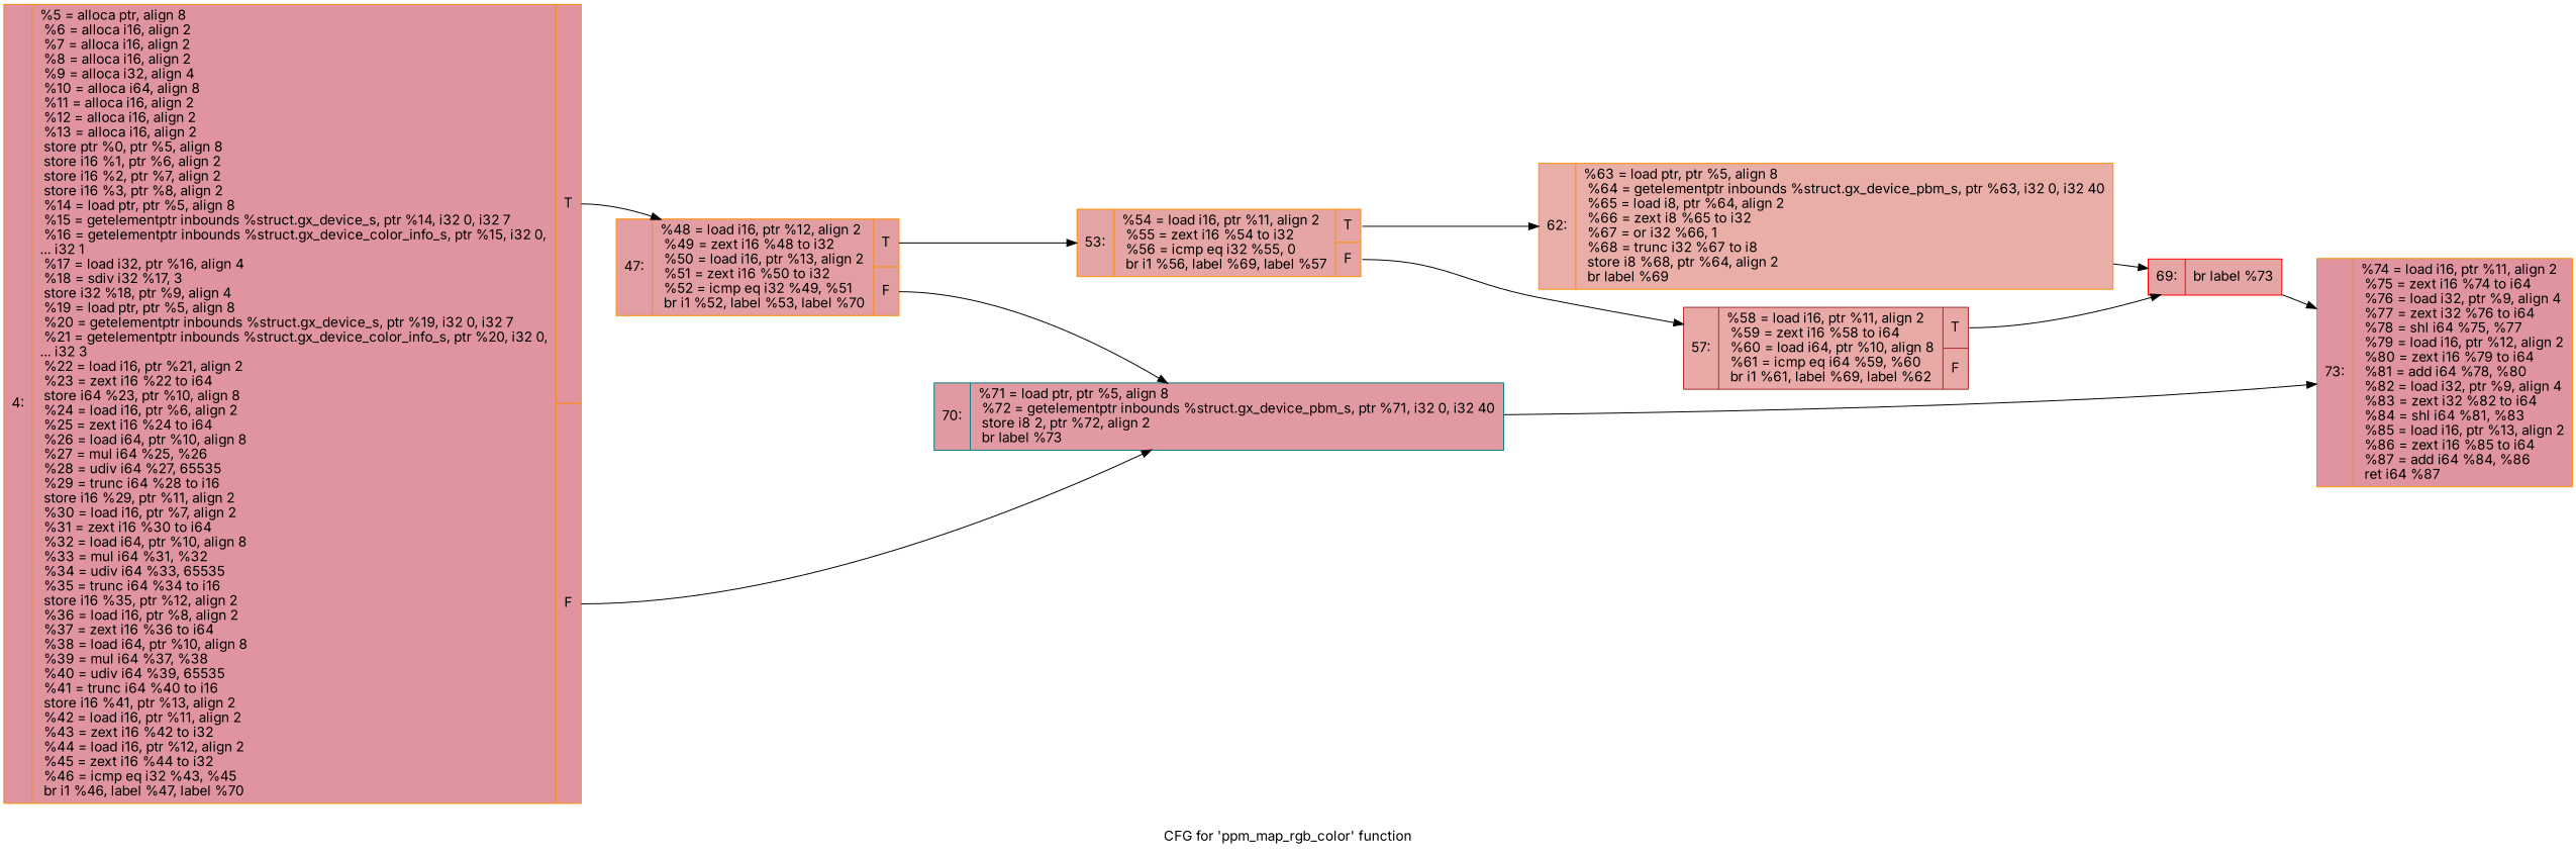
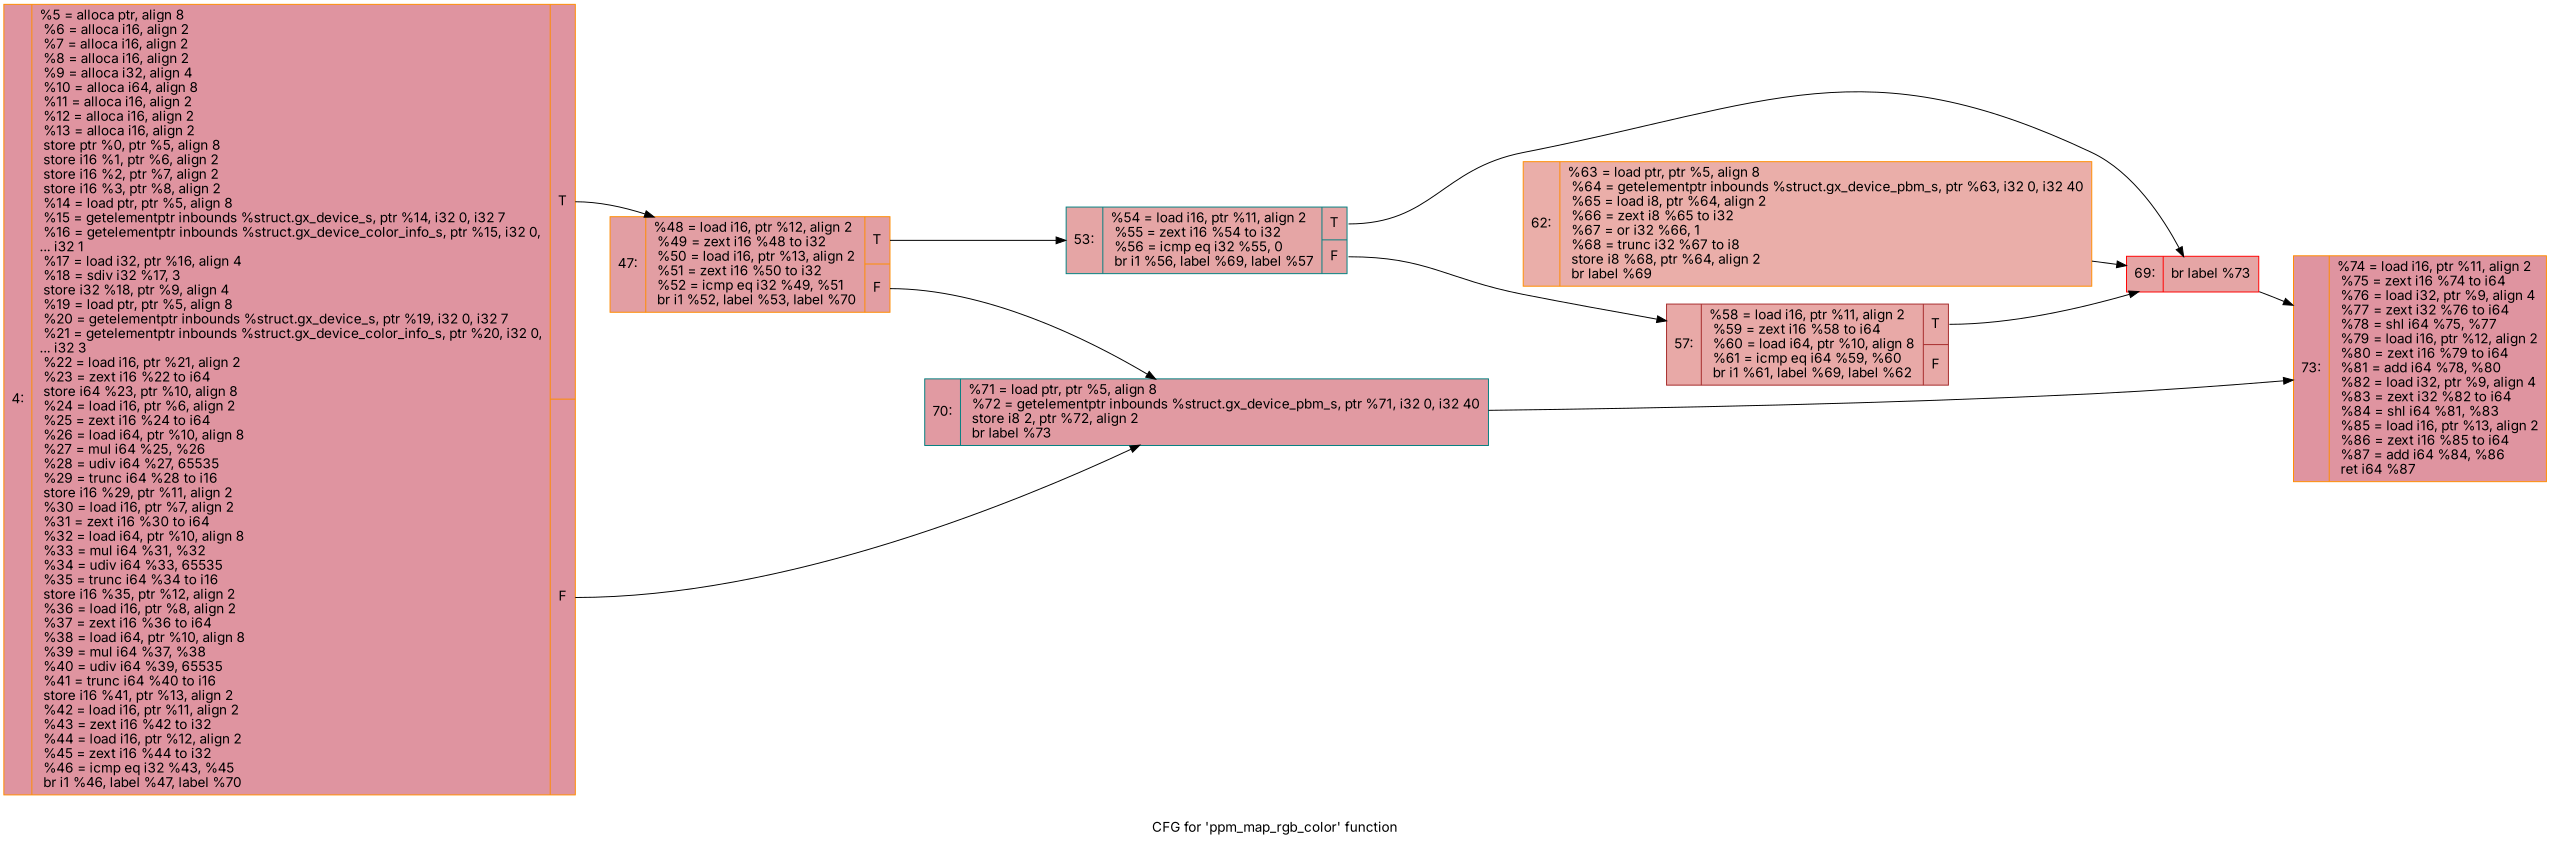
  digraph {
    fontname=Inter
    label="CFG for 'ppm_map_rgb_color' function"
    rankdir=LR
    node [color=darkorange fillcolor="#b70d2870" fontname=Inter shape=record style=filled]
    edge [fontname=Inter tailport=s0]
    n1 [label="{4:\l|  %5 = alloca ptr, align 8\l  %6 = alloca i16, align 2\l  %7 = alloca i16, align 2\l  %8 = alloca i16, align 2\l  %9 = alloca i32, align 4\l  %10 = alloca i64, align 8\l  %11 = alloca i16, align 2\l  %12 = alloca i16, align 2\l  %13 = alloca i16, align 2\l  store ptr %0, ptr %5, align 8\l  store i16 %1, ptr %6, align 2\l  store i16 %2, ptr %7, align 2\l  store i16 %3, ptr %8, align 2\l  %14 = load ptr, ptr %5, align 8\l  %15 = getelementptr inbounds %struct.gx_device_s, ptr %14, i32 0, i32 7\l  %16 = getelementptr inbounds %struct.gx_device_color_info_s, ptr %15, i32 0,\l... i32 1\l  %17 = load i32, ptr %16, align 4\l  %18 = sdiv i32 %17, 3\l  store i32 %18, ptr %9, align 4\l  %19 = load ptr, ptr %5, align 8\l  %20 = getelementptr inbounds %struct.gx_device_s, ptr %19, i32 0, i32 7\l  %21 = getelementptr inbounds %struct.gx_device_color_info_s, ptr %20, i32 0,\l... i32 3\l  %22 = load i16, ptr %21, align 2\l  %23 = zext i16 %22 to i64\l  store i64 %23, ptr %10, align 8\l  %24 = load i16, ptr %6, align 2\l  %25 = zext i16 %24 to i64\l  %26 = load i64, ptr %10, align 8\l  %27 = mul i64 %25, %26\l  %28 = udiv i64 %27, 65535\l  %29 = trunc i64 %28 to i16\l  store i16 %29, ptr %11, align 2\l  %30 = load i16, ptr %7, align 2\l  %31 = zext i16 %30 to i64\l  %32 = load i64, ptr %10, align 8\l  %33 = mul i64 %31, %32\l  %34 = udiv i64 %33, 65535\l  %35 = trunc i64 %34 to i16\l  store i16 %35, ptr %12, align 2\l  %36 = load i16, ptr %8, align 2\l  %37 = zext i16 %36 to i64\l  %38 = load i64, ptr %10, align 8\l  %39 = mul i64 %37, %38\l  %40 = udiv i64 %39, 65535\l  %41 = trunc i64 %40 to i16\l  store i16 %41, ptr %13, align 2\l  %42 = load i16, ptr %11, align 2\l  %43 = zext i16 %42 to i32\l  %44 = load i16, ptr %12, align 2\l  %45 = zext i16 %44 to i32\l  %46 = icmp eq i32 %43, %45\l  br i1 %46, label %47, label %70\l|{<s0>T|<s1>F}}"]
    n2 [fillcolor="#be242e70" label="{47:\l|  %48 = load i16, ptr %12, align 2\l  %49 = zext i16 %48 to i32\l  %50 = load i16, ptr %13, align 2\l  %51 = zext i16 %50 to i32\l  %52 = icmp eq i32 %49, %51\l  br i1 %52, label %53, label %70\l|{<s0>T|<s1>F}}"]
    n3 [color=teal fillcolor="#bb1b2c70" label="{70:\l|  %71 = load ptr, ptr %5, align 8\l  %72 = getelementptr inbounds %struct.gx_device_pbm_s, ptr %71, i32 0, i32 40\l  store i8 2, ptr %72, align 2\l  br label %73\l}"]
-   n4 [fillcolor="#c5333470" label="{53:\l|  %54 = load i16, ptr %11, align 2\l  %55 = zext i16 %54 to i32\l  %56 = icmp eq i32 %55, 0\l  br i1 %56, label %69, label %57\l|{<s0>T|<s1>F}}"]
+   n4 [color=teal fillcolor="#c5333470" label="{53:\l|  %54 = load i16, ptr %11, align 2\l  %55 = zext i16 %54 to i32\l  %56 = icmp eq i32 %55, 0\l  br i1 %56, label %69, label %57\l|{<s0>T|<s1>F}}"]
    n5 [label="{73:\l|  %74 = load i16, ptr %11, align 2\l  %75 = zext i16 %74 to i64\l  %76 = load i32, ptr %9, align 4\l  %77 = zext i32 %76 to i64\l  %78 = shl i64 %75, %77\l  %79 = load i16, ptr %12, align 2\l  %80 = zext i16 %79 to i64\l  %81 = add i64 %78, %80\l  %82 = load i32, ptr %9, align 4\l  %83 = zext i32 %82 to i64\l  %84 = shl i64 %81, %83\l  %85 = load i16, ptr %13, align 2\l  %86 = zext i16 %85 to i64\l  %87 = add i64 %84, %86\l  ret i64 %87\l}"]
    n6 [color=red fillcolor="#c5333470" label="{69:\l|  br label %73\l}"]
    n7 [color=brown fillcolor="#ca3b3770" label="{57:\l|  %58 = load i16, ptr %11, align 2\l  %59 = zext i16 %58 to i64\l  %60 = load i64, ptr %10, align 8\l  %61 = icmp eq i64 %59, %60\l  br i1 %61, label %69, label %62\l|{<s0>T|<s1>F}}"]
    n8 [fillcolor="#d0473d70" label="{62:\l|  %63 = load ptr, ptr %5, align 8\l  %64 = getelementptr inbounds %struct.gx_device_pbm_s, ptr %63, i32 0, i32 40\l  %65 = load i8, ptr %64, align 2\l  %66 = zext i8 %65 to i32\l  %67 = or i32 %66, 1\l  %68 = trunc i32 %67 to i8\l  store i8 %68, ptr %64, align 2\l  br label %69\l}"]
    n1 -> n2
    n1 -> n3 [tailport=s1]
    n2 -> n3 [tailport=s1]
    n2 -> n4
    n3 -> n5
-   n4 -> n8
+   n4 -> n6
    n4 -> n7 [tailport=s1]
    n6 -> n5
    n7 -> n6
    n8 -> n6
  }
